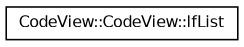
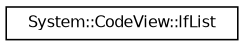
  digraph {
    rankdir=LR
-   n1 [color=black fillcolor=white fontname=Helvetica fontsize=10 height=0.2 label="CodeView::CodeView::lfList" shape=record style=filled width=0.4]
+   n1 [color=black fillcolor=white fontname=Helvetica fontsize=10 height=0.2 label="System::CodeView::lfList" shape=record style=filled width=0.4]
  }
